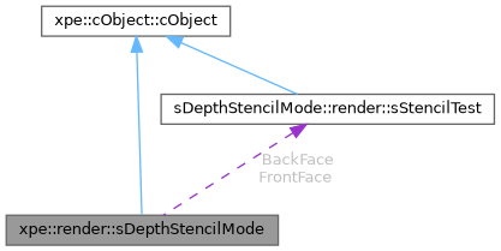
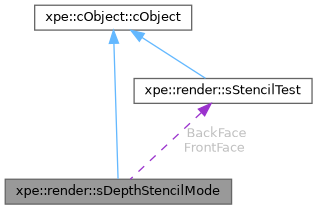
  digraph {
    node [color=gray40 fillcolor=white fontname=Helvetica fontsize=10 shape=box style=filled]
    edge [color=steelblue1 dir=back fontname=Helvetica fontsize=10 labelfontname=Helvetica labelfontsize=10 style=solid]
    n1 [fillcolor=grey60 fontcolor=black height=0.2 label="xpe::render::sDepthStencilMode" width=0.4]
    n2 [height=0.2 label="xpe::cObject::cObject" width=0.4]
-   n3 [height=0.2 label="sDepthStencilMode::render::sStencilTest" width=0.4]
+   n3 [height=0.2 label="xpe::render::sStencilTest" width=0.4]
    n2 -> n1
    n2 -> n3
    n3 -> n1 [color=darkorchid3 fontcolor=grey label=" BackFace\nFrontFace" style=dashed]
  }
